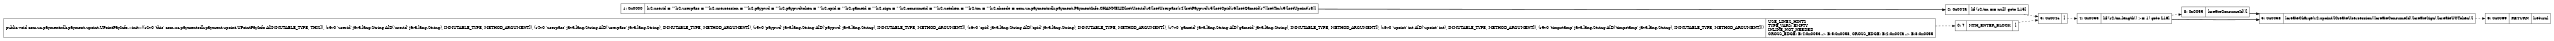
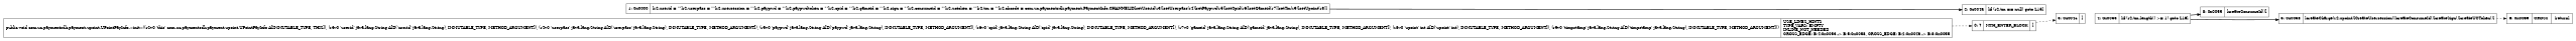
  digraph {
    rankdir=LR
    node [shape=record]
    edge [style=dashed]
    n1 [label="{0\:\ ?|MTH_ENTER_BLOCK\l|l}"]
    n2 [label="{3\:\ 0x004c|l}"]
    n3 [label="{1\:\ 0x0000|lr2.userid = \"\"lr2.userpass = \"\"lr2.usersession = \"\"lr2.paypwd = \"\"lr2.paypwdtoken = \"\"lr2.cpid = \"\"lr2.gameid = \"\"lr2.sign = \"\"lr2.consumeid = \"\"lr2.uctoken = \"\"lr2.tm = \"\"lr2.chcode = com.uc.paymentsdk.payment.PaymentInfo.CHANNELIDlsetUserid(r3)lsetUserpass(r4)lsetPaypwd(r5)lsetCpid(r6)lsetGameid(r7)lsetTm(r9)lsetUpoint(r8)l}"]
    n4 [label="{2\:\ 0x004a|lif (r2.tm == null) goto L15l}"]
    n5 [label="{4\:\ 0x0053|lif (r2.tm.length() \>= 1) goto L16l}"]
    n6 [label="{8\:\ 0x0055|lcreateConsumeId()l}"]
    n7 [label="{5\:\ 0x0058|lcreateCharge(r2.upoint)lCreateUsersession()lcreateConsumeId()lcreateSign()lcreateUCToken()l}"]
-   n8 [label="{6\:\ 0x0069|RETURN\l|lreturnl}"]
+   n8 [label="{6\:\ 0x0069|CROSS\l|lreturnl}"]
    n9 [label="{public void com.uc.paymentsdk.payment.upoint.UPointPayInfo.\<init\>((r2v0 'this' com.uc.paymentsdk.payment.upoint.UPointPayInfo A[IMMUTABLE_TYPE, THIS]), (r3v0 'userid' java.lang.String A[D('userid' java.lang.String), IMMUTABLE_TYPE, METHOD_ARGUMENT]), (r4v0 'userpass' java.lang.String A[D('userpass' java.lang.String), IMMUTABLE_TYPE, METHOD_ARGUMENT]), (r5v0 'paypwd' java.lang.String A[D('paypwd' java.lang.String), IMMUTABLE_TYPE, METHOD_ARGUMENT]), (r6v0 'cpid' java.lang.String A[D('cpid' java.lang.String), IMMUTABLE_TYPE, METHOD_ARGUMENT]), (r7v0 'gameid' java.lang.String A[D('gameid' java.lang.String), IMMUTABLE_TYPE, METHOD_ARGUMENT]), (r8v0 'upoint' int A[D('upoint' int), IMMUTABLE_TYPE, METHOD_ARGUMENT]), (r9v0 'timpstamp' java.lang.String A[D('timpstamp' java.lang.String), IMMUTABLE_TYPE, METHOD_ARGUMENT]))  | USE_LINES_HINTS\lTYPE_VARS: EMPTY\lINLINE_NOT_NEEDED\lCROSS_EDGE: B:4:0x0053 \-\> B:5:0x0058, CROSS_EDGE: B:2:0x004a \-\> B:8:0x0055\l}"]
    n1 -> n2
-   n2 -> n5
    n3 -> n4 [style=bold]
-   n4 -> n2
-   n5 -> n6
+   n5 -> n6 [style=bold]
    n5 -> n7 [style=bold]
-   n6 -> n7 [style=bold]
    n7 -> n8
    n9 -> n1
  }
